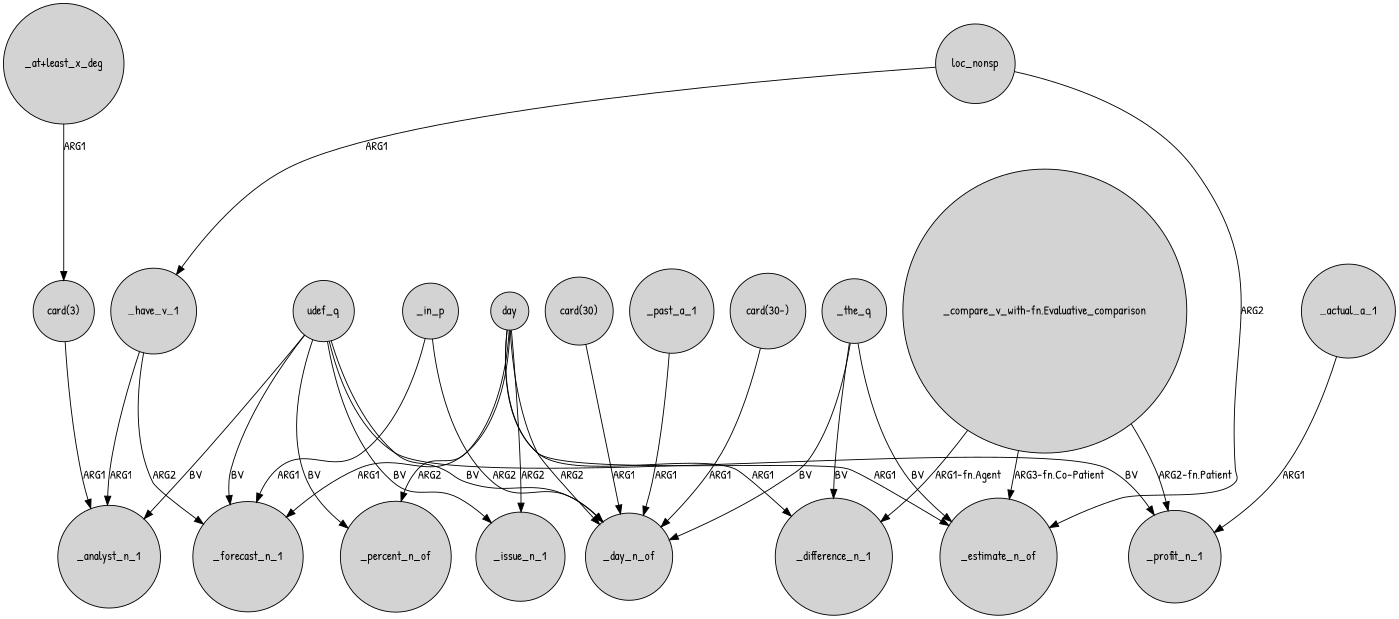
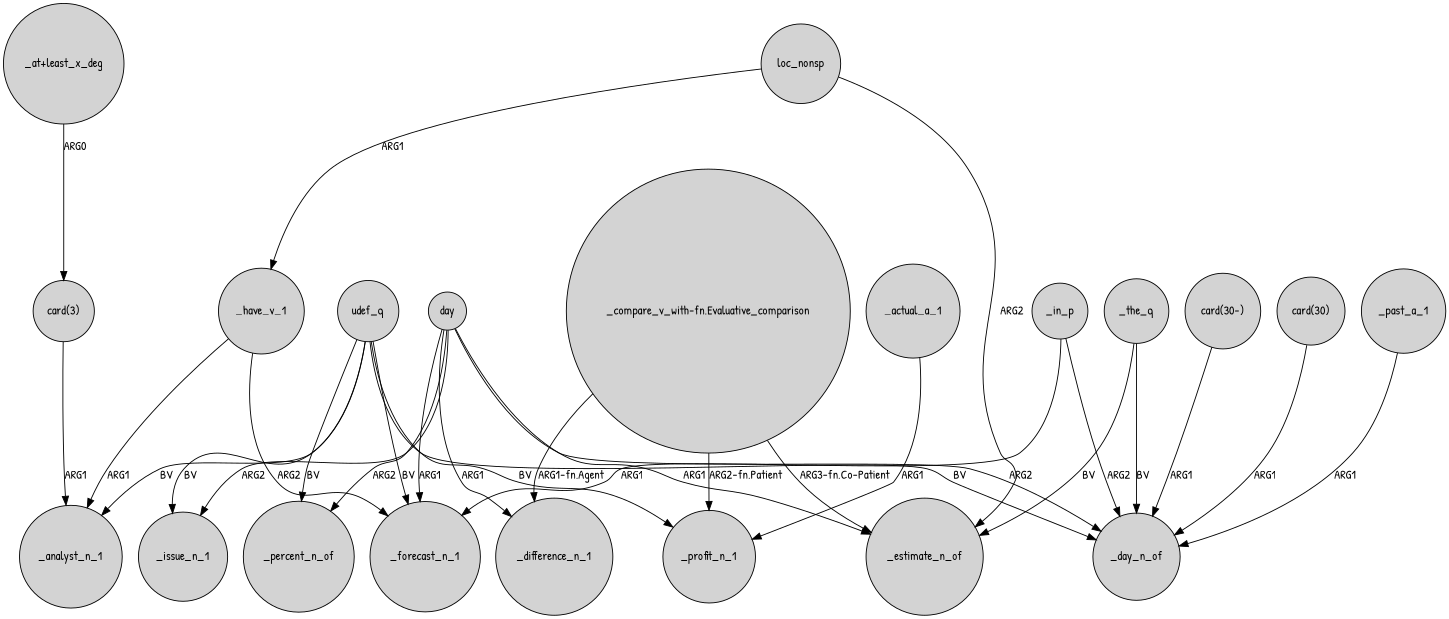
  digraph {
    fontname="Patrick Hand"
    node [fontname="Patrick Hand" shape=circle style=filled]
    edge [fontname="Patrick Hand"]
    _have_v_1
    _analyst_n_1
    _forecast_n_1
    _in_p
    _day_n_of
    n6 [label=day]
    _estimate_n_of
    _percent_n_of
    _difference_n_1
    _issue_n_1
    "_at+least_x_deg"
    "card(3)"
    loc_nonsp
    "_compare_v_with-fn.Evaluative_comparison"
    _profit_n_1
    udef_q
    "card(30-)"
    _the_q
    _actual_a_1
    "card(30)"
    _past_a_1
    _have_v_1 -> _analyst_n_1 [label=ARG1]
    _have_v_1 -> _forecast_n_1 [label=ARG2]
    _in_p -> _forecast_n_1 [label=ARG1]
    _in_p -> _day_n_of [label=ARG2]
    n6 -> _forecast_n_1 [label=ARG1]
    n6 -> _day_n_of [label=ARG2]
    n6 -> _estimate_n_of [label=ARG1]
    n6 -> _percent_n_of [label=ARG2]
    n6 -> _difference_n_1 [label=ARG1]
    n6 -> _issue_n_1 [label=ARG2]
-   "_at+least_x_deg" -> "card(3)" [label=ARG1]
+   "_at+least_x_deg" -> "card(3)" [label=ARG0]
    "card(3)" -> _analyst_n_1 [label=ARG1]
    loc_nonsp -> _have_v_1 [label=ARG1]
    loc_nonsp -> _estimate_n_of [label=ARG2]
    "_compare_v_with-fn.Evaluative_comparison" -> _estimate_n_of [label="ARG3-fn.Co-Patient"]
    "_compare_v_with-fn.Evaluative_comparison" -> _difference_n_1 [label="ARG1-fn.Agent"]
    "_compare_v_with-fn.Evaluative_comparison" -> _profit_n_1 [label="ARG2-fn.Patient"]
    udef_q -> _analyst_n_1 [label=BV]
    udef_q -> _forecast_n_1 [label=BV]
    udef_q -> _day_n_of [label=BV]
    udef_q -> _percent_n_of [label=BV]
    udef_q -> _issue_n_1 [label=BV]
    udef_q -> _profit_n_1 [label=BV]
    "card(30-)" -> _day_n_of [label=ARG1]
    _the_q -> _day_n_of [label=BV]
    _the_q -> _estimate_n_of [label=BV]
-   _the_q -> _difference_n_1 [label=BV]
    _actual_a_1 -> _profit_n_1 [label=ARG1]
    "card(30)" -> _day_n_of [label=ARG1]
    _past_a_1 -> _day_n_of [label=ARG1]
  }
